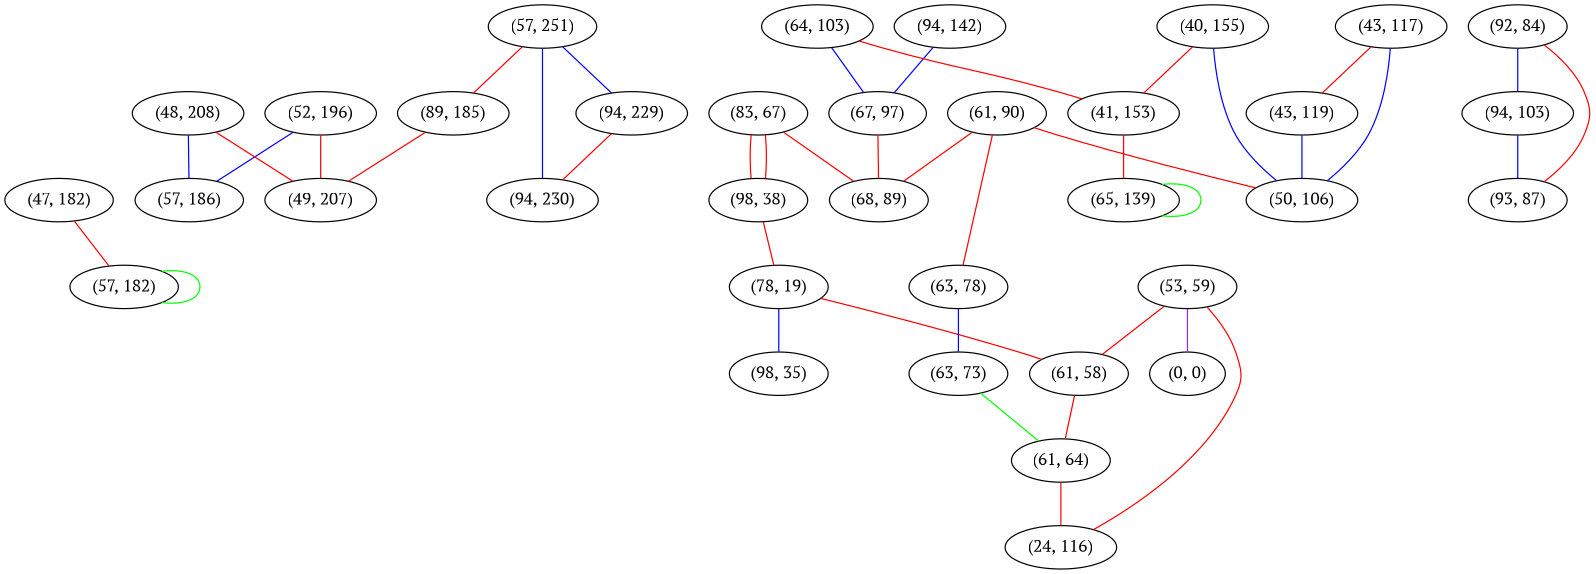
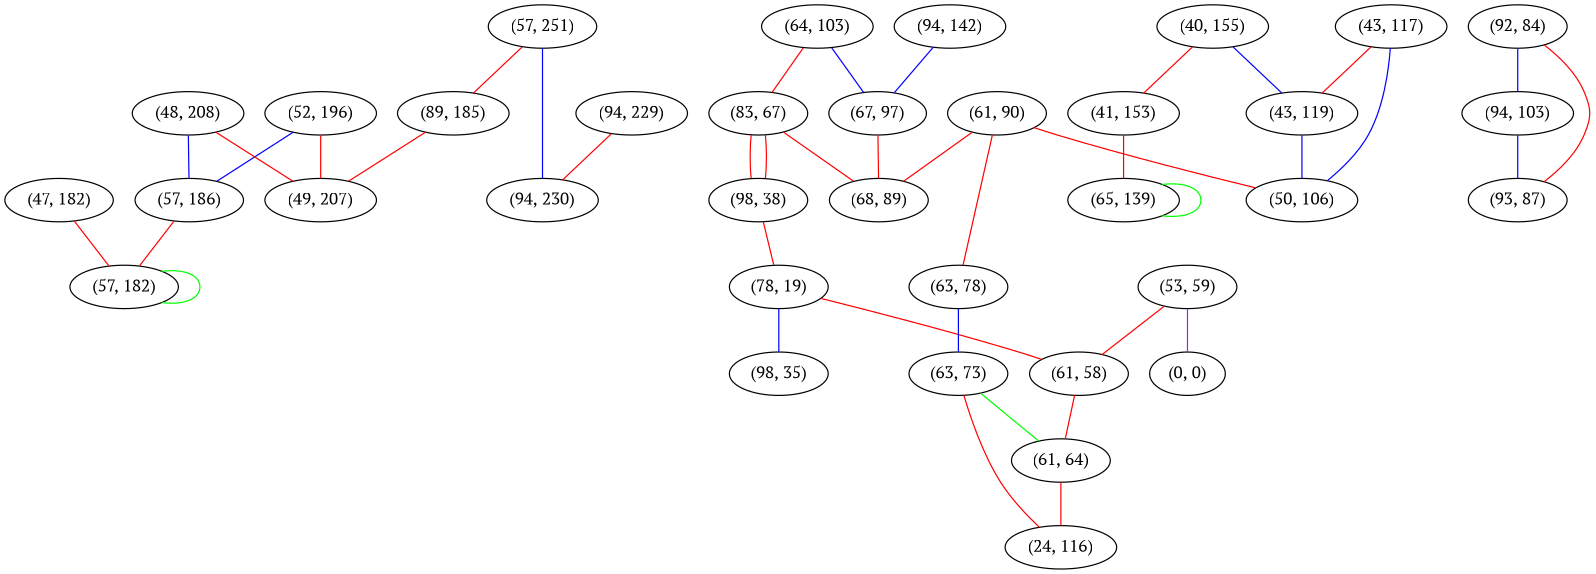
  graph {
    fontname="PT Serif"
    node [fontname="PT Serif"]
    edge [color=red fontname="PT Serif" weight=1]
    "(47, 182)"
    "(57, 182)"
    "(65, 139)"
    "(94, 142)"
    "(67, 97)"
    "(68, 89)"
    "(78, 19)"
    "(61, 58)"
    "(98, 35)"
    "(61, 64)"
    "(57, 251)"
    "(94, 229)"
    "(94, 230)"
    "(89, 185)"
    "(49, 207)"
    "(64, 103)"
    "(41, 153)"
    "(43, 117)"
    "(43, 119)"
    "(50, 106)"
    "(40, 155)"
    "(52, 196)"
    "(57, 186)"
    "(61, 90)"
    "(63, 78)"
    "(63, 73)"
    "(53, 59)"
    "(0, 0)"
    "(24, 116)"
    "(83, 67)"
    "(98, 38)"
    "(92, 84)"
    "(94, 103)"
    "(93, 87)"
    "(48, 208)"
    "(47, 182)" -- "(57, 182)"
    "(57, 182)" -- "(57, 182)" [color=green weight=2]
    "(65, 139)" -- "(65, 139)" [color=green weight=2]
    "(94, 142)" -- "(67, 97)" [color=blue weight=3]
    "(67, 97)" -- "(68, 89)"
    "(78, 19)" -- "(61, 58)"
    "(78, 19)" -- "(98, 35)" [color=blue weight=3]
    "(61, 58)" -- "(61, 64)"
    "(61, 64)" -- "(24, 116)"
-   "(57, 251)" -- "(94, 229)" [color=blue weight=3]
    "(57, 251)" -- "(94, 230)" [color=blue weight=3]
    "(57, 251)" -- "(89, 185)"
    "(94, 229)" -- "(94, 230)"
    "(89, 185)" -- "(49, 207)"
    "(64, 103)" -- "(67, 97)" [color=blue weight=3]
-   "(64, 103)" -- "(41, 153)"
+   "(64, 103)" -- "(83, 67)"
    "(41, 153)" -- "(65, 139)"
    "(43, 117)" -- "(43, 119)"
    "(43, 117)" -- "(50, 106)" [color=blue weight=3]
    "(43, 119)" -- "(50, 106)" [color=blue weight=3]
    "(40, 155)" -- "(41, 153)"
-   "(40, 155)" -- "(50, 106)" [color=blue weight=3]
+   "(40, 155)" -- "(43, 119)" [color=blue weight=3]
    "(52, 196)" -- "(49, 207)"
    "(52, 196)" -- "(57, 186)" [color=blue weight=3]
+   "(57, 186)" -- "(57, 182)"
    "(61, 90)" -- "(68, 89)"
    "(61, 90)" -- "(50, 106)"
    "(61, 90)" -- "(63, 78)"
    "(63, 78)" -- "(63, 73)" [color=blue weight=3]
    "(63, 73)" -- "(61, 64)" [color=green]
    "(53, 59)" -- "(61, 58)"
    "(53, 59)" -- "(0, 0)" [color=purple weight=4]
-   "(53, 59)" -- "(24, 116)"
+   "(63, 73)" -- "(24, 116)"
    "(83, 67)" -- "(68, 89)"
    "(83, 67)" -- "(98, 38)"
    "(83, 67)" -- "(98, 38)"
    "(98, 38)" -- "(78, 19)"
    "(92, 84)" -- "(94, 103)" [color=blue weight=3]
    "(92, 84)" -- "(93, 87)"
    "(94, 103)" -- "(93, 87)" [color=blue weight=3]
    "(48, 208)" -- "(49, 207)"
    "(48, 208)" -- "(57, 186)" [color=blue weight=3]
  }
